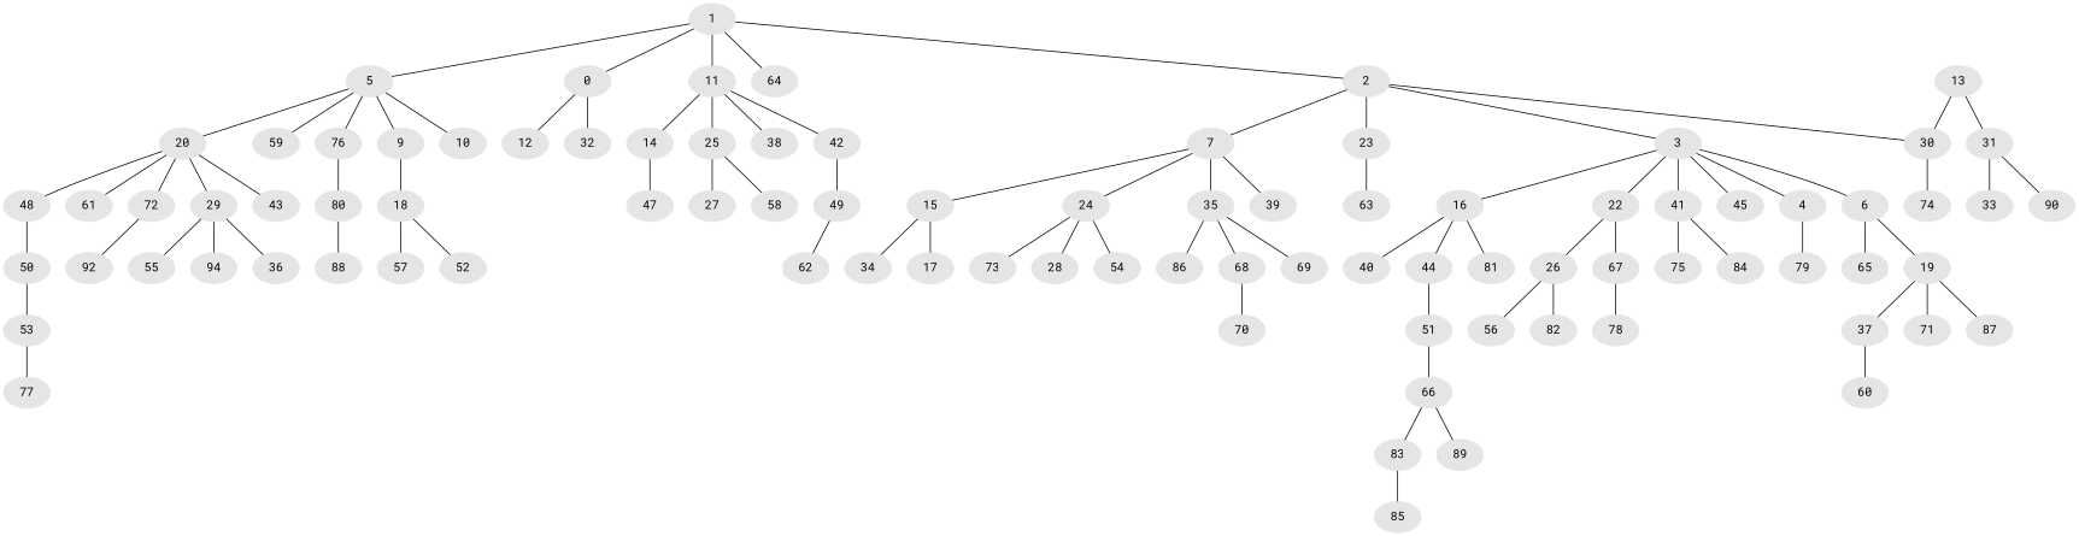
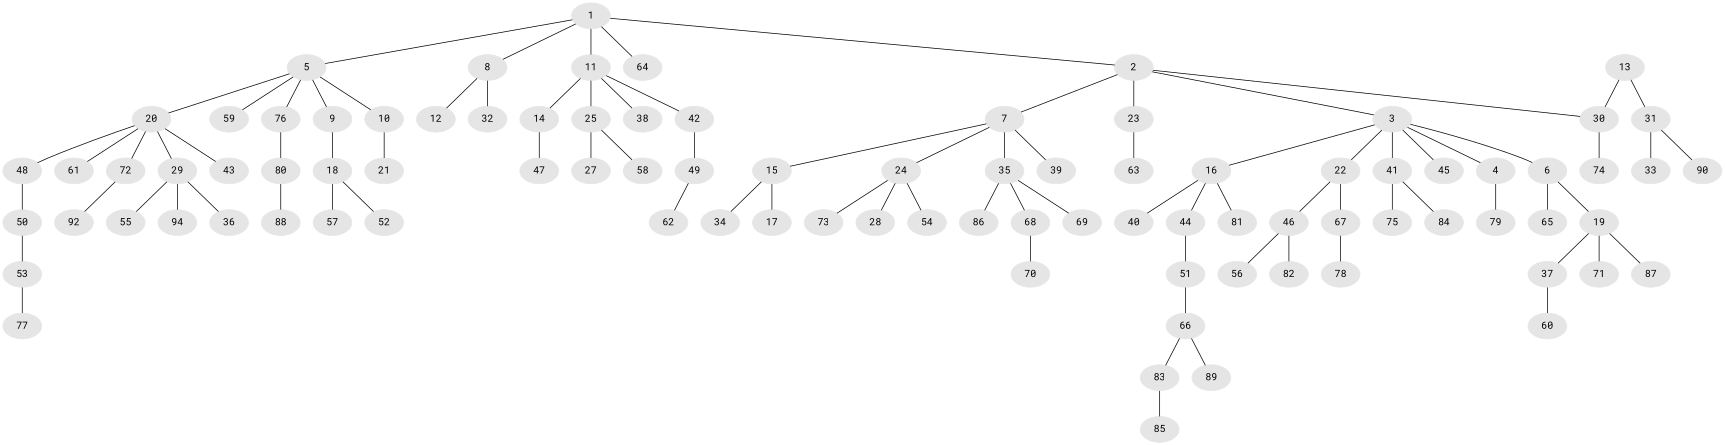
  graph {
    fontname="Roboto Mono"
    node [color=gray90 fontname="Roboto Mono" style=filled]
    edge [fontname="Roboto Mono"]
    1
    2
    5
-   8 [label=0]
+   8
    11
    64
    3
    7
    23
    30
    9
    10
    20
    59
    76
    12
    32
    14
    25
    38
    42
    4
    6
    16
    22
    41
    45
    15
    24
    35
    39
    13
    31
    63
    79
    19
    65
    40
    44
    81
-   26
+   26 [label=46]
    67
    75
    84
    18
+   21
    29
    43
    48
    61
    72
    80
    37
    71
    87
    17
    34
    28
    54
    73
    68
    69
    86
    52
    57
    47
    27
    58
    49
    74
    33
    90
    51
    60
    36
    55
    n77 [label=94]
    50
    92
    56
    82
    78
    70
    62
    66
    53
    77
    83
    89
    85
    88
    1 -- 2
    1 -- 5
    1 -- 8
    1 -- 11
    1 -- 64
    2 -- 3
    2 -- 7
    2 -- 23
    2 -- 30
    5 -- 9
    5 -- 10
    5 -- 20
    5 -- 59
    5 -- 76
    8 -- 12
    8 -- 32
    11 -- 14
    11 -- 25
    11 -- 38
    11 -- 42
    3 -- 4
    3 -- 6
    3 -- 16
    3 -- 22
    3 -- 41
    3 -- 45
    7 -- 15
    7 -- 24
    7 -- 35
    7 -- 39
    23 -- 63
    30 -- 74
    9 -- 18
+   10 -- 21
    20 -- 29
    20 -- 43
    20 -- 48
    20 -- 61
    20 -- 72
    76 -- 80
    14 -- 47
    25 -- 27
    25 -- 58
    42 -- 49
    4 -- 79
    6 -- 19
    6 -- 65
    16 -- 40
    16 -- 44
    16 -- 81
    22 -- 26
    22 -- 67
    41 -- 75
    41 -- 84
    15 -- 17
    15 -- 34
    24 -- 28
    24 -- 54
    24 -- 73
    35 -- 68
    35 -- 69
    35 -- 86
    13 -- 30
    13 -- 31
    31 -- 33
    31 -- 90
    19 -- 37
    19 -- 71
    19 -- 87
    44 -- 51
    26 -- 56
    26 -- 82
    67 -- 78
    18 -- 52
    18 -- 57
    29 -- 36
    29 -- 55
    29 -- n77
    48 -- 50
    72 -- 92
    80 -- 88
    37 -- 60
    68 -- 70
    49 -- 62
    51 -- 66
    50 -- 53
    66 -- 83
    66 -- 89
    53 -- 77
    83 -- 85
  }
